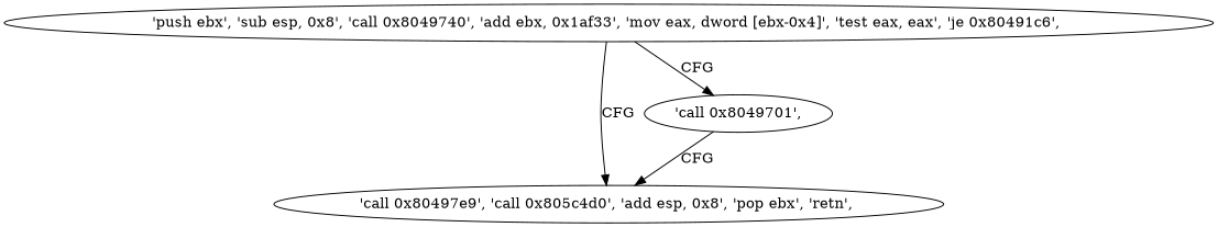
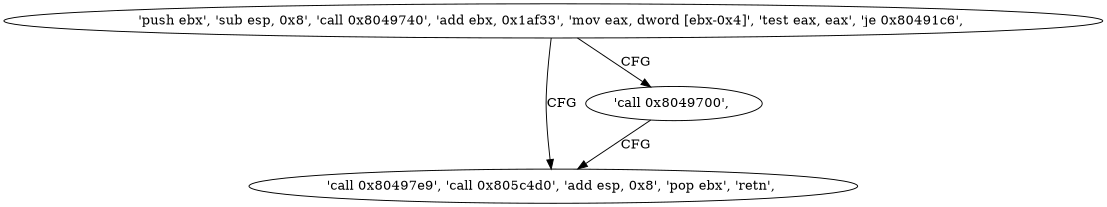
  digraph {
    n1 [label="'push ebx', 'sub esp, 0x8', 'call 0x8049740', 'add ebx, 0x1af33', 'mov eax, dword [ebx-0x4]', 'test eax, eax', 'je 0x80491c6', "]
    n2 [label="'call 0x80497e9', 'call 0x805c4d0', 'add esp, 0x8', 'pop ebx', 'retn', "]
-   n3 [label="'call 0x8049701',"]
+   n3 [label="'call 0x8049700', "]
    n1 -> n2 [label=CFG]
    n1 -> n3 [label=CFG]
    n3 -> n2 [label=CFG]
  }
